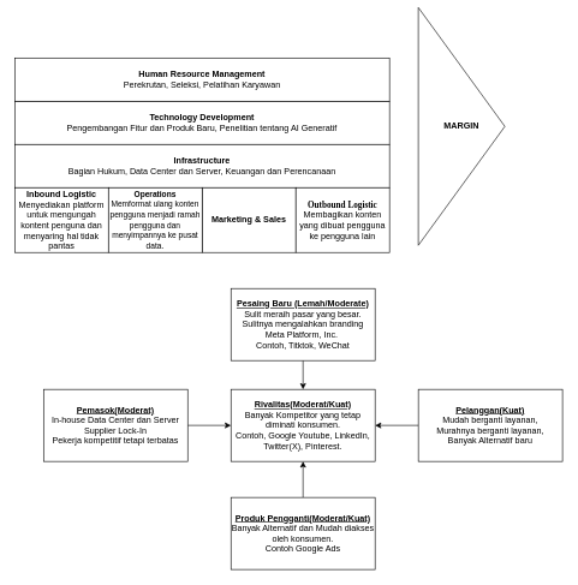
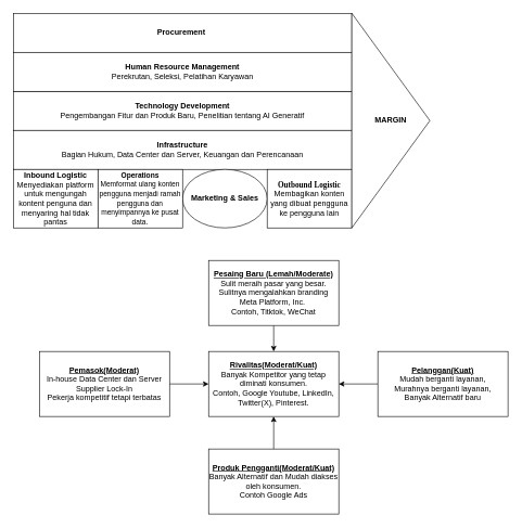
  <mxCell id="0" />
  <mxCell id="1" parent="0" />
+ <mxCell id="2" value="&lt;b&gt;Procurement&amp;nbsp;&lt;/b&gt;" style="rounded=0;whiteSpace=wrap;html=1;" parent="1" vertex="1"><mxGeometry x="20" y="20" width="520" height="60" as="geometry" /></mxCell>
  <mxCell id="3" value="&lt;b&gt;Technology Development&lt;/b&gt;&lt;div&gt;Pengembangan Fitur dan Produk Baru, Penelitian tentang AI Generatif&lt;br&gt;&lt;/div&gt;" style="rounded=0;whiteSpace=wrap;html=1;" parent="1" vertex="1"><mxGeometry x="20" y="140" width="520" height="60" as="geometry" /></mxCell>
  <mxCell id="4" value="&lt;div&gt;&lt;b&gt;Human Resource Management&lt;/b&gt;&lt;/div&gt;&lt;div&gt;Perekrutan, Seleksi, Pelatihan Karyawan&lt;/div&gt;" style="rounded=0;whiteSpace=wrap;html=1;" parent="1" vertex="1"><mxGeometry x="20" y="80" width="520" height="60" as="geometry" /></mxCell>
  <mxCell id="5" value="&lt;span style=&quot;text-indent: 0cm; background-color: initial;&quot;&gt;&lt;b&gt;Infrastructure&lt;/b&gt;&lt;/span&gt;&lt;div&gt;Bagian Hukum, Data Center dan Server, Keuangan dan Perencanaan&lt;br&gt;&lt;/div&gt;" style="rounded=0;whiteSpace=wrap;html=1;" parent="1" vertex="1"><mxGeometry x="20" y="200" width="520" height="60" as="geometry" /></mxCell>
  <mxCell id="6" value="&lt;div&gt;&lt;b&gt;Inbound Logistic&lt;/b&gt;&lt;/div&gt;&lt;div&gt;Menyediakan platform untuk mengungah kontent penguna dan menyaring hal tidak pantas&lt;/div&gt;" style="rounded=0;whiteSpace=wrap;html=1;" parent="1" vertex="1"><mxGeometry x="20" y="260" width="130" height="90" as="geometry" /></mxCell>
- <mxCell id="7" value="&lt;div&gt;&lt;b&gt;&lt;span style=&quot;&quot; lang=&quot;SV&quot;&gt;&lt;font style=&quot;font-size: 12px;&quot;&gt;Marketing &amp;amp; Sales&lt;/font&gt;&lt;/span&gt;&lt;/b&gt;&lt;br&gt;&lt;/div&gt;" style="rounded=0;whiteSpace=wrap;html=1;" parent="1" vertex="1"><mxGeometry x="280" y="260" width="130" height="90" as="geometry" /></mxCell>
+ <mxCell id="7" value="&lt;div&gt;&lt;b&gt;&lt;span style=&quot;&quot; lang=&quot;SV&quot;&gt;&lt;font style=&quot;font-size: 12px;&quot;&gt;Marketing &amp;amp; Sales&lt;/font&gt;&lt;/span&gt;&lt;/b&gt;&lt;br&gt;&lt;/div&gt;" style="ellipse;whiteSpace=wrap;html=1;" parent="1" vertex="1"><mxGeometry x="280" y="260" width="130" height="90" as="geometry" /></mxCell>
  <mxCell id="8" value="&lt;div style=&quot;&quot;&gt;&lt;b style=&quot;background-color: initial;&quot;&gt;&lt;span style=&quot;font-family: &amp;quot;Times New Roman&amp;quot;, serif;&quot; lang=&quot;SV&quot;&gt;&lt;font style=&quot;font-size: 12px;&quot;&gt;Outbound Logistic&lt;/font&gt;&lt;/span&gt;&lt;/b&gt;&lt;/div&gt;&lt;div style=&quot;&quot;&gt;Membagikan konten yang dibuat pengguna ke pengguna lain&lt;br&gt;&lt;/div&gt;" style="rounded=0;whiteSpace=wrap;html=1;" parent="1" vertex="1"><mxGeometry x="410" y="260" width="130" height="90" as="geometry" /></mxCell>
  <mxCell id="9" value="&lt;div style=&quot;font-size: 11px;&quot;&gt;&lt;font style=&quot;font-size: 11px;&quot;&gt;&lt;b&gt;&lt;span style=&quot;&quot; lang=&quot;SV&quot;&gt;Operations&lt;/span&gt;&lt;/b&gt;&lt;br&gt;&lt;/font&gt;&lt;/div&gt;&lt;div style=&quot;&quot;&gt;&lt;span style=&quot;font-size: 11px;&quot;&gt;Memformat ulang konten pengguna menjadi ramah pengguna dan menyimpannya ke pusat data.&lt;/span&gt;&lt;br&gt;&lt;/div&gt;" style="rounded=0;whiteSpace=wrap;html=1;" parent="1" vertex="1"><mxGeometry x="150" y="260" width="130" height="90" as="geometry" /></mxCell>
- <mxCell id="10" value="&lt;b&gt;MARGIN&lt;/b&gt;" style="triangle;whiteSpace=wrap;html=1;" parent="1" vertex="1"><mxGeometry x="580" y="10" width="120" height="330" as="geometry" /></mxCell>
+ <mxCell id="10" value="&lt;b&gt;MARGIN&lt;/b&gt;" style="triangle;whiteSpace=wrap;html=1;" parent="1" vertex="1"><mxGeometry x="540" y="20" width="120" height="330" as="geometry" /></mxCell>
  <mxCell id="11" value="&lt;b&gt;&lt;u&gt;Rivalitas(Moderat/Kuat)&lt;/u&gt;&lt;/b&gt;&lt;div&gt;&lt;div&gt;Banyak Kompetitor yang tetap diminati konsumen.&lt;/div&gt;&lt;div&gt;Contoh, Google Youtube, LinkedIn, Twitter(X), Pinterest.&lt;/div&gt;&lt;/div&gt;" style="rounded=0;whiteSpace=wrap;html=1;" vertex="1" parent="1"><mxGeometry x="320" y="540" width="200" height="100" as="geometry" /></mxCell>
  <mxCell id="12" value="" style="edgeStyle=orthogonalEdgeStyle;rounded=0;orthogonalLoop=1;jettySize=auto;html=1;" edge="1" parent="1" source="13" target="11"><mxGeometry relative="1" as="geometry" /></mxCell>
  <mxCell id="13" value="&lt;b&gt;&lt;u&gt;Pesaing Baru (Lemah/Moderate)&lt;/u&gt;&lt;/b&gt;&lt;div&gt;Sulit meraih pasar yang besar.&lt;/div&gt;&lt;div&gt;Sulitnya mengalahkan branding Meta Platform, Inc.&lt;span style=&quot;background-color: initial;&quot;&gt;&amp;nbsp;&lt;/span&gt;&lt;/div&gt;&lt;div&gt;Contoh, Titktok, WeChat&lt;/div&gt;" style="whiteSpace=wrap;html=1;rounded=0;" vertex="1" parent="1"><mxGeometry x="320" y="400" width="200" height="100" as="geometry" /></mxCell>
  <mxCell id="14" value="" style="edgeStyle=orthogonalEdgeStyle;rounded=0;orthogonalLoop=1;jettySize=auto;html=1;" edge="1" parent="1" source="15" target="11"><mxGeometry relative="1" as="geometry" /></mxCell>
  <mxCell id="15" value="&lt;b&gt;&lt;u&gt;Pelanggan(Kuat)&lt;/u&gt;&lt;/b&gt;&lt;div&gt;Mudah berganti layanan,&lt;/div&gt;&lt;div&gt;Murahnya berganti layanan,&lt;/div&gt;&lt;div&gt;Banyak Alternatif baru&lt;/div&gt;" style="whiteSpace=wrap;html=1;rounded=0;" vertex="1" parent="1"><mxGeometry x="580" y="540" width="200" height="100" as="geometry" /></mxCell>
  <mxCell id="16" value="" style="edgeStyle=orthogonalEdgeStyle;rounded=0;orthogonalLoop=1;jettySize=auto;html=1;" edge="1" parent="1" source="17" target="11"><mxGeometry relative="1" as="geometry" /></mxCell>
  <mxCell id="17" value="&lt;b&gt;&lt;u&gt;Pemasok(Moderat)&lt;/u&gt;&lt;/b&gt;&lt;div&gt;In-house&amp;nbsp;&lt;span style=&quot;background-color: initial;&quot;&gt;Data Center dan Server&lt;/span&gt;&lt;/div&gt;&lt;div&gt;&lt;span style=&quot;background-color: initial;&quot;&gt;Supplier Lock-In&lt;/span&gt;&lt;/div&gt;&lt;div&gt;&lt;span style=&quot;background-color: initial;&quot;&gt;Pekerja&amp;nbsp;&lt;/span&gt;&lt;span style=&quot;background-color: initial;&quot;&gt;kompetitif&amp;nbsp;&lt;/span&gt;&lt;span style=&quot;background-color: initial;&quot;&gt;tetapi&amp;nbsp;&lt;/span&gt;&lt;span style=&quot;background-color: initial;&quot;&gt;terbatas&lt;/span&gt;&lt;/div&gt;" style="whiteSpace=wrap;html=1;rounded=0;" vertex="1" parent="1"><mxGeometry x="60" y="540" width="200" height="100" as="geometry" /></mxCell>
  <mxCell id="18" value="" style="edgeStyle=orthogonalEdgeStyle;rounded=0;orthogonalLoop=1;jettySize=auto;html=1;" edge="1" parent="1" source="19" target="11"><mxGeometry relative="1" as="geometry" /></mxCell>
  <mxCell id="19" value="&lt;div style=&quot;direction: rtl;&quot;&gt;&lt;b style=&quot;background-color: initial;&quot;&gt;&lt;u&gt;Produk Pengganti(Moderat/Kuat)&lt;/u&gt;&lt;/b&gt;&lt;/div&gt;&lt;div&gt;Banyak Alternatif dan Mudah diakses oleh konsumen.&lt;/div&gt;&lt;div&gt;Contoh Google Ads&lt;/div&gt;" style="whiteSpace=wrap;html=1;rounded=0;" vertex="1" parent="1"><mxGeometry x="320" y="690" width="200" height="100" as="geometry" /></mxCell>
